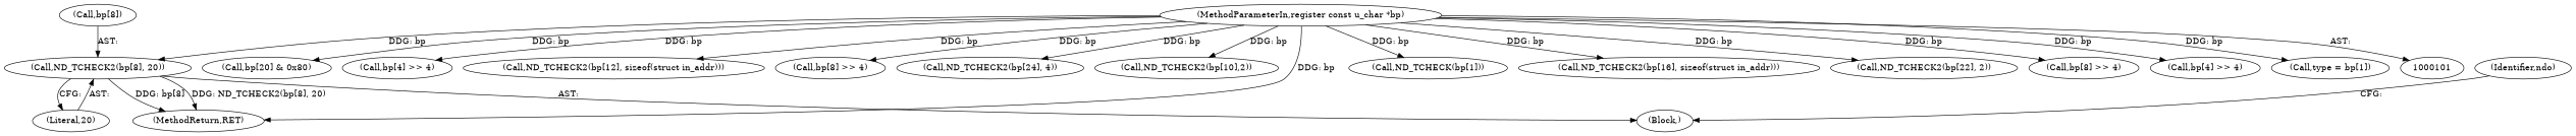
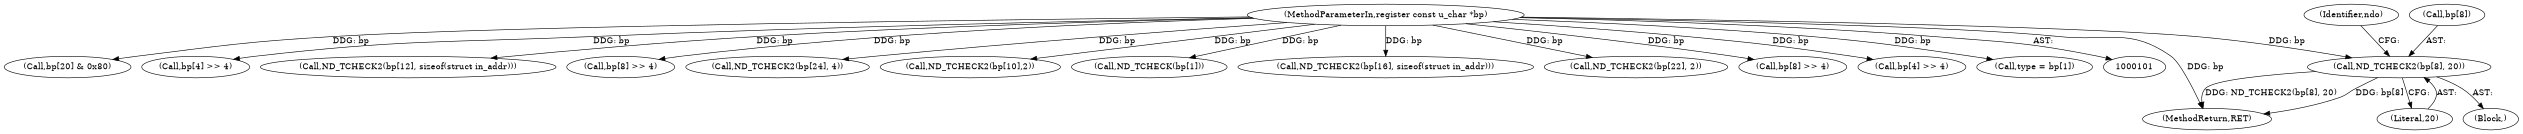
  digraph {
    n1 [label="(Call,ND_TCHECK2(bp[8], 20))"]
    n2 [label="(MethodReturn,RET)"]
    n3 [label="(Literal,20)"]
    n4 [label="(Block,)"]
    n5 [label="(MethodParameterIn,register const u_char *bp)"]
    n6 [label="(Call,bp[20] & 0x80)"]
    n7 [label="(Call,bp[4] >> 4)"]
    n8 [label="(Call,ND_TCHECK2(bp[12], sizeof(struct in_addr)))"]
    n9 [label="(Call,bp[8] >> 4)"]
    n10 [label="(Call,ND_TCHECK2(bp[24], 4))"]
    n11 [label="(Call,ND_TCHECK2(bp[10],2))"]
    n12 [label="(Call,ND_TCHECK(bp[1]))"]
    n13 [label="(Call,ND_TCHECK2(bp[16], sizeof(struct in_addr)))"]
    n14 [label="(Call,ND_TCHECK2(bp[22], 2))"]
    n15 [label="(Call,bp[8] >> 4)"]
    n16 [label="(Call,bp[4] >> 4)"]
    n17 [label="(Call,type = bp[1])"]
    1000101
    n19 [label="(Identifier,ndo)"]
    n20 [label="(Call,bp[8])"]
    n1 -> n2 [label="DDG: bp[8]"]
    n1 -> n2 [label="DDG: ND_TCHECK2(bp[8], 20)"]
    n1 -> n3 [label="CFG: "]
    n1 -> n4 [label="AST: "]
    n3 -> n1 [label="AST: "]
    n5 -> n1 [label="DDG: bp"]
    n5 -> n2 [label="DDG: bp"]
    n5 -> n6 [label="DDG: bp"]
    n5 -> n7 [label="DDG: bp"]
    n5 -> n8 [label="DDG: bp"]
    n5 -> n9 [label="DDG: bp"]
    n5 -> n10 [label="DDG: bp"]
    n5 -> n11 [label="DDG: bp"]
    n5 -> n12 [label="DDG: bp"]
    n5 -> n13 [label="DDG: bp"]
    n5 -> n14 [label="DDG: bp"]
    n5 -> n15 [label="DDG: bp"]
    n5 -> n16 [label="DDG: bp"]
    n5 -> n17 [label="DDG: bp"]
    n5 -> 1000101 [label="AST: "]
-   n19 -> n4 [label="CFG: "]
+   n19 -> n1 [label="CFG: "]
    n20 -> n1 [label="AST: "]
  }
